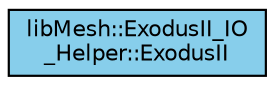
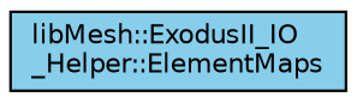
  digraph {
    rankdir=LR
-   n1 [color=black fillcolor=skyblue fontname=Helvetica fontsize=10 height=0.2 label="libMesh::ExodusII_IO\l_Helper::ExodusII" shape=record style=filled width=0.4]
+   n1 [color=black fillcolor=skyblue fontname=Helvetica fontsize=10 height=0.2 label="libMesh::ExodusII_IO\l_Helper::ElementMaps" shape=record style=filled width=0.4]
  }
